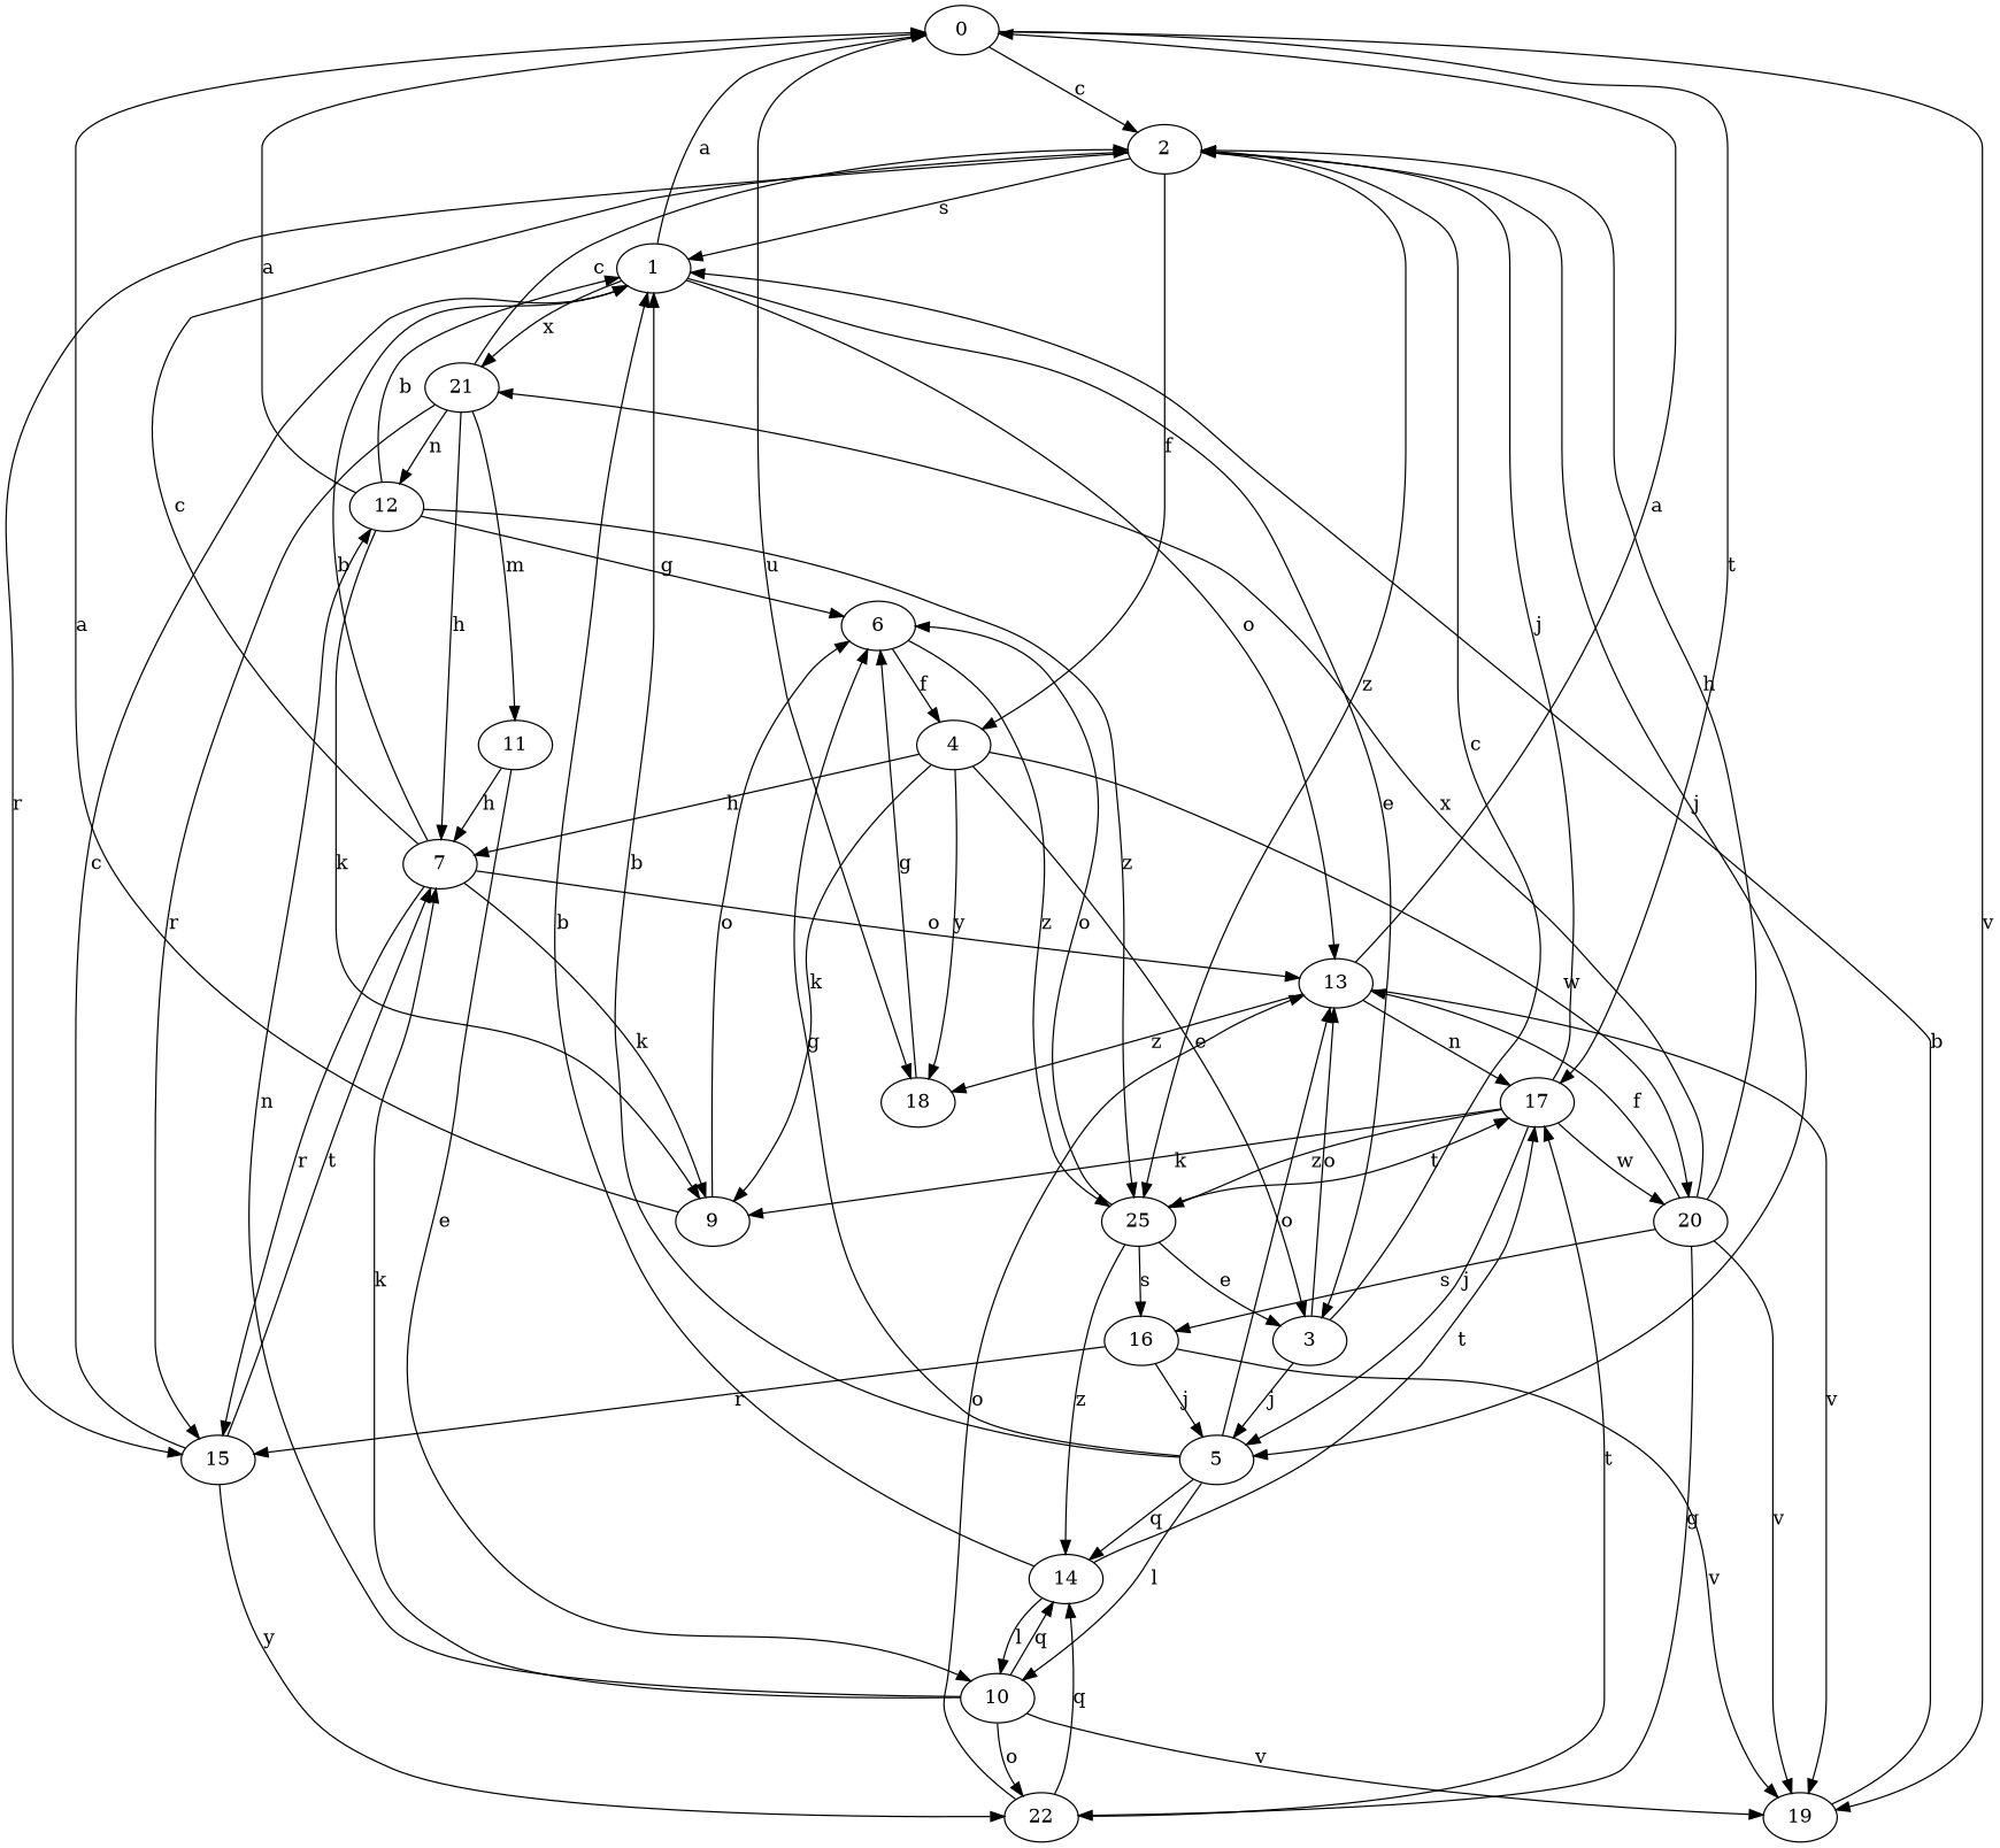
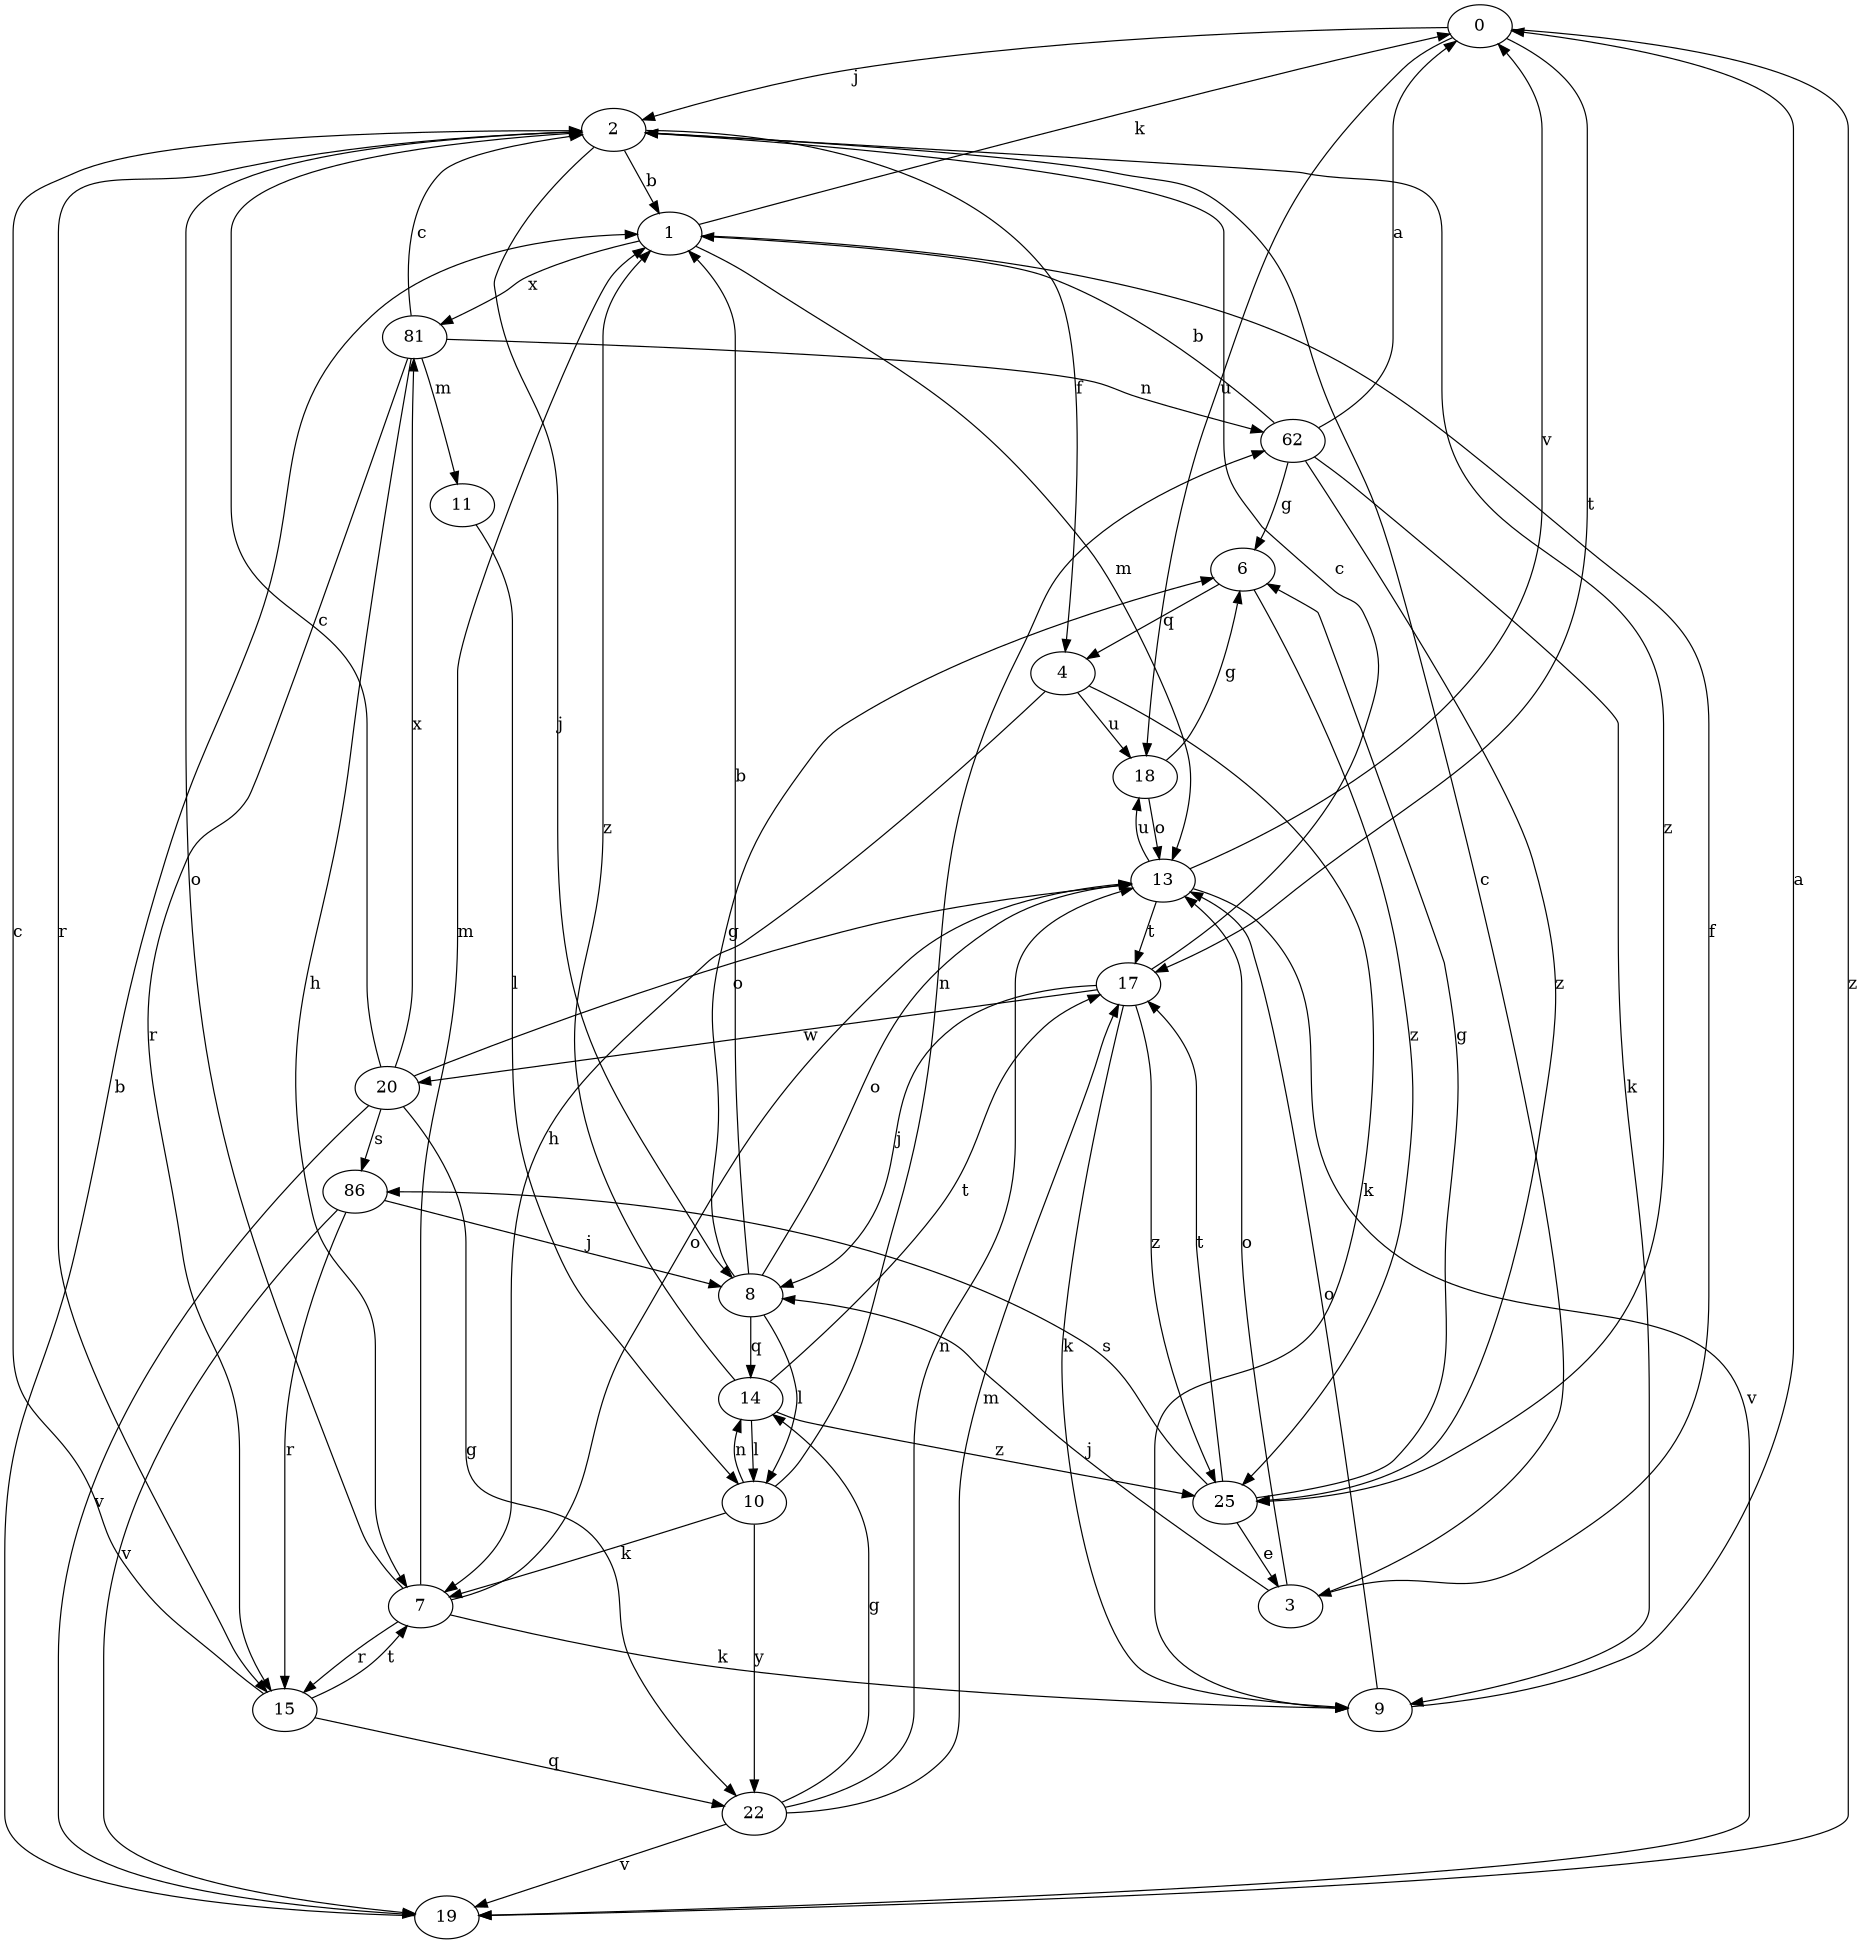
  strict digraph {
    0
    2
    17
    18
    19
    1
    4
-   8 [label=5]
+   8
    15
    25
    11
    7
    10
    9
    20
    13
    6
    3
-   21
-   12
+   21 [label=81]
+   12 [label=62]
    14
    22
-   16
-   0 -> 2 [label=c]
+   16 [label=86]
+   0 -> 2 [label=j]
    0 -> 17 [label=t]
    0 -> 18 [label=u]
-   0 -> 19 [label=v]
-   2 -> 1 [label=s]
+   0 -> 19 [label=z]
+   2 -> 1 [label=b]
    2 -> 4 [label=f]
    2 -> 8 [label=j]
    2 -> 15 [label=r]
    2 -> 25 [label=z]
-   17 -> 2 [label=j]
+   17 -> 2 [label=c]
    17 -> 8 [label=j]
    17 -> 25 [label=z]
    17 -> 9 [label=k]
    17 -> 20 [label=w]
+   18 -> 13 [label=o]
    18 -> 6 [label=g]
    19 -> 1 [label=b]
-   1 -> 0 [label=a]
-   1 -> 13 [label=o]
-   1 -> 3 [label=e]
+   1 -> 0 [label=k]
+   1 -> 13 [label=m]
+   1 -> 3 [label=f]
    1 -> 21 [label=x]
-   4 -> 18 [label=y]
+   4 -> 18 [label=u]
    4 -> 7 [label=h]
    4 -> 9 [label=k]
-   4 -> 20 [label=w]
-   4 -> 3 [label=e]
    8 -> 1 [label=b]
    8 -> 10 [label=l]
    8 -> 13 [label=o]
    8 -> 6 [label=g]
    8 -> 14 [label=q]
-   15 -> 1 [label=c]
+   15 -> 2 [label=c]
    15 -> 7 [label=t]
-   15 -> 22 [label=y]
+   15 -> 22 [label=q]
    25 -> 17 [label=t]
-   25 -> 6 [label=o]
+   25 -> 6 [label=g]
    25 -> 3 [label=e]
    25 -> 16 [label=s]
-   11 -> 7 [label=h]
-   11 -> 10 [label=e]
-   7 -> 2 [label=c]
-   7 -> 1 [label=b]
+   11 -> 10 [label=l]
+   7 -> 2 [label=o]
+   7 -> 1 [label=m]
    7 -> 15 [label=r]
    7 -> 9 [label=k]
    7 -> 13 [label=o]
    10 -> 7 [label=k]
    10 -> 12 [label=n]
-   10 -> 14 [label=q]
-   10 -> 22 [label=o]
+   10 -> 14 [label=n]
+   10 -> 22 [label=y]
    9 -> 0 [label=a]
-   9 -> 6 [label=o]
-   20 -> 2 [label=h]
+   9 -> 13 [label=o]
+   20 -> 2 [label=c]
    20 -> 19 [label=v]
-   20 -> 13 [label=f]
+   20 -> 13 [label=o]
    20 -> 21 [label=x]
    20 -> 22 [label=g]
    20 -> 16 [label=s]
-   13 -> 0 [label=a]
-   13 -> 17 [label=n]
-   13 -> 18 [label=z]
+   13 -> 0 [label=v]
+   13 -> 17 [label=t]
+   13 -> 18 [label=u]
    13 -> 19 [label=v]
-   6 -> 4 [label=f]
+   6 -> 4 [label=q]
    6 -> 25 [label=z]
    3 -> 2 [label=c]
    3 -> 8 [label=j]
    3 -> 13 [label=o]
    21 -> 2 [label=c]
    21 -> 15 [label=r]
    21 -> 11 [label=m]
    21 -> 7 [label=h]
    21 -> 12 [label=n]
    12 -> 0 [label=a]
    12 -> 1 [label=b]
    12 -> 25 [label=z]
    12 -> 9 [label=k]
    12 -> 6 [label=g]
    14 -> 17 [label=t]
-   14 -> 1 [label=b]
-   25 -> 14 [label=z]
+   14 -> 1 [label=z]
+   14 -> 25 [label=z]
    14 -> 10 [label=l]
-   22 -> 17 [label=t]
-   10 -> 19 [label=v]
-   22 -> 13 [label=o]
-   22 -> 14 [label=q]
+   22 -> 17 [label=m]
+   22 -> 19 [label=v]
+   22 -> 13 [label=n]
+   22 -> 14 [label=g]
    16 -> 19 [label=v]
    16 -> 8 [label=j]
    16 -> 15 [label=r]
  }
